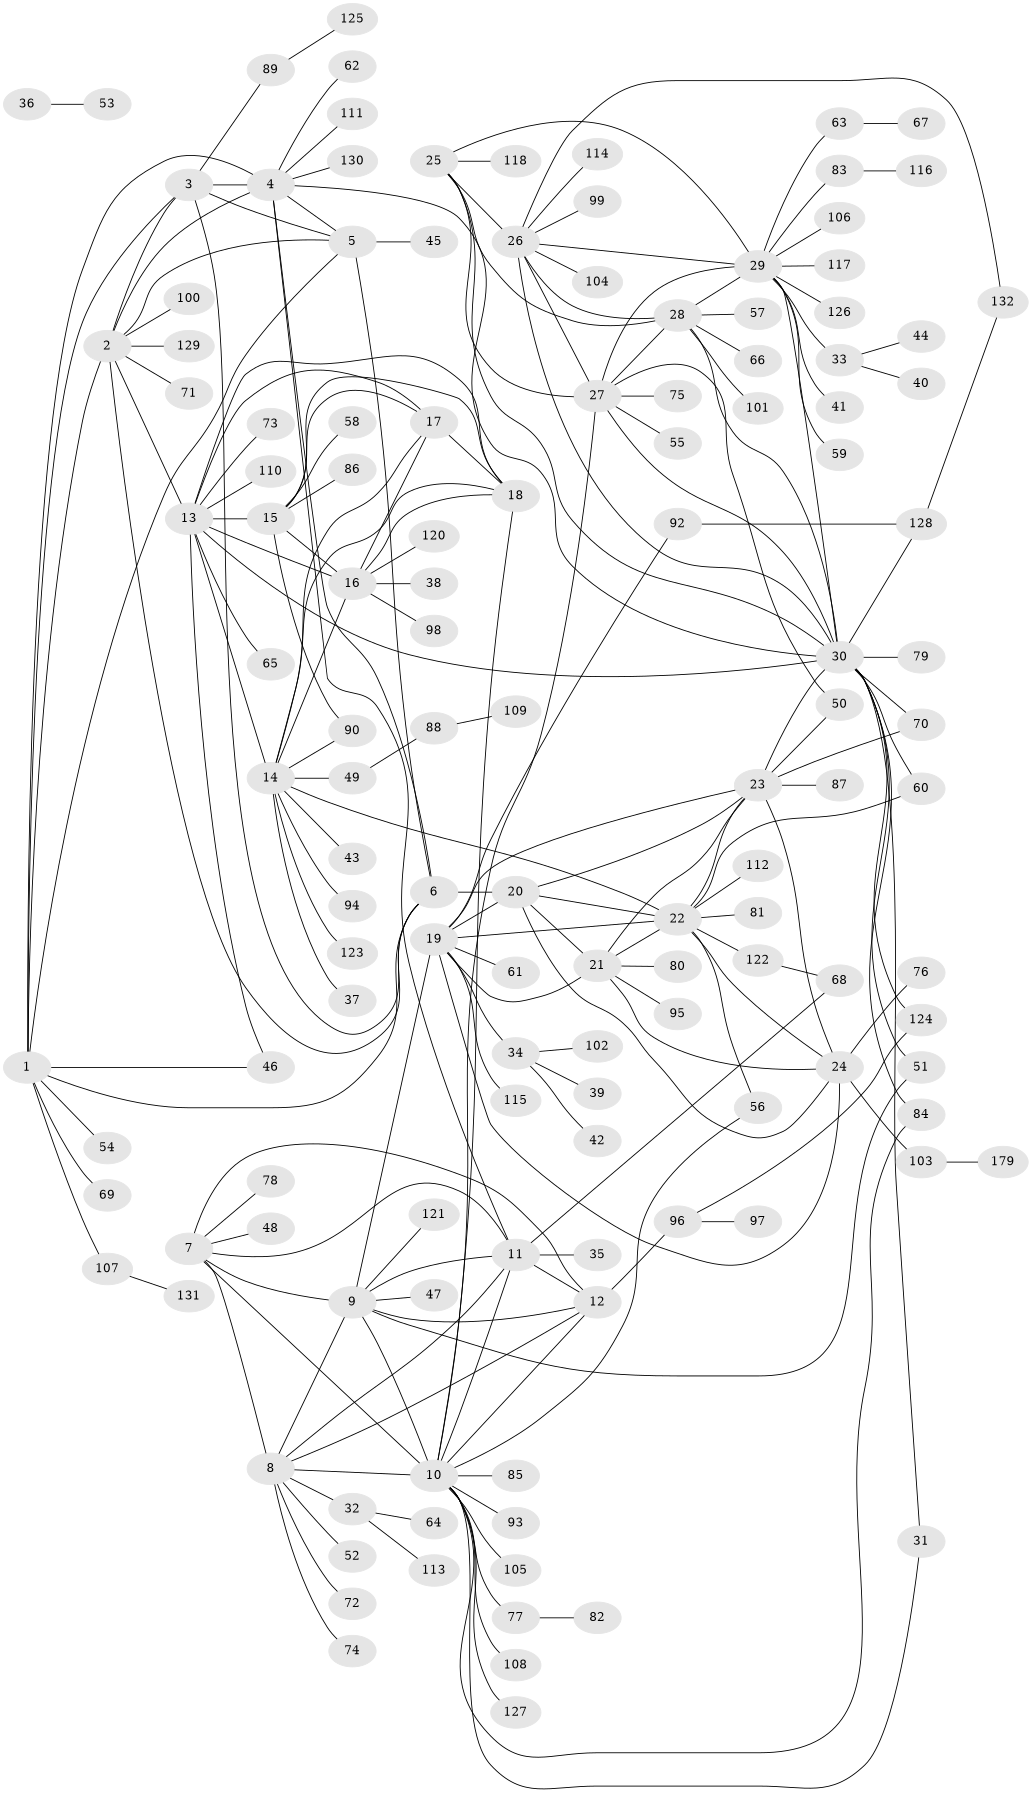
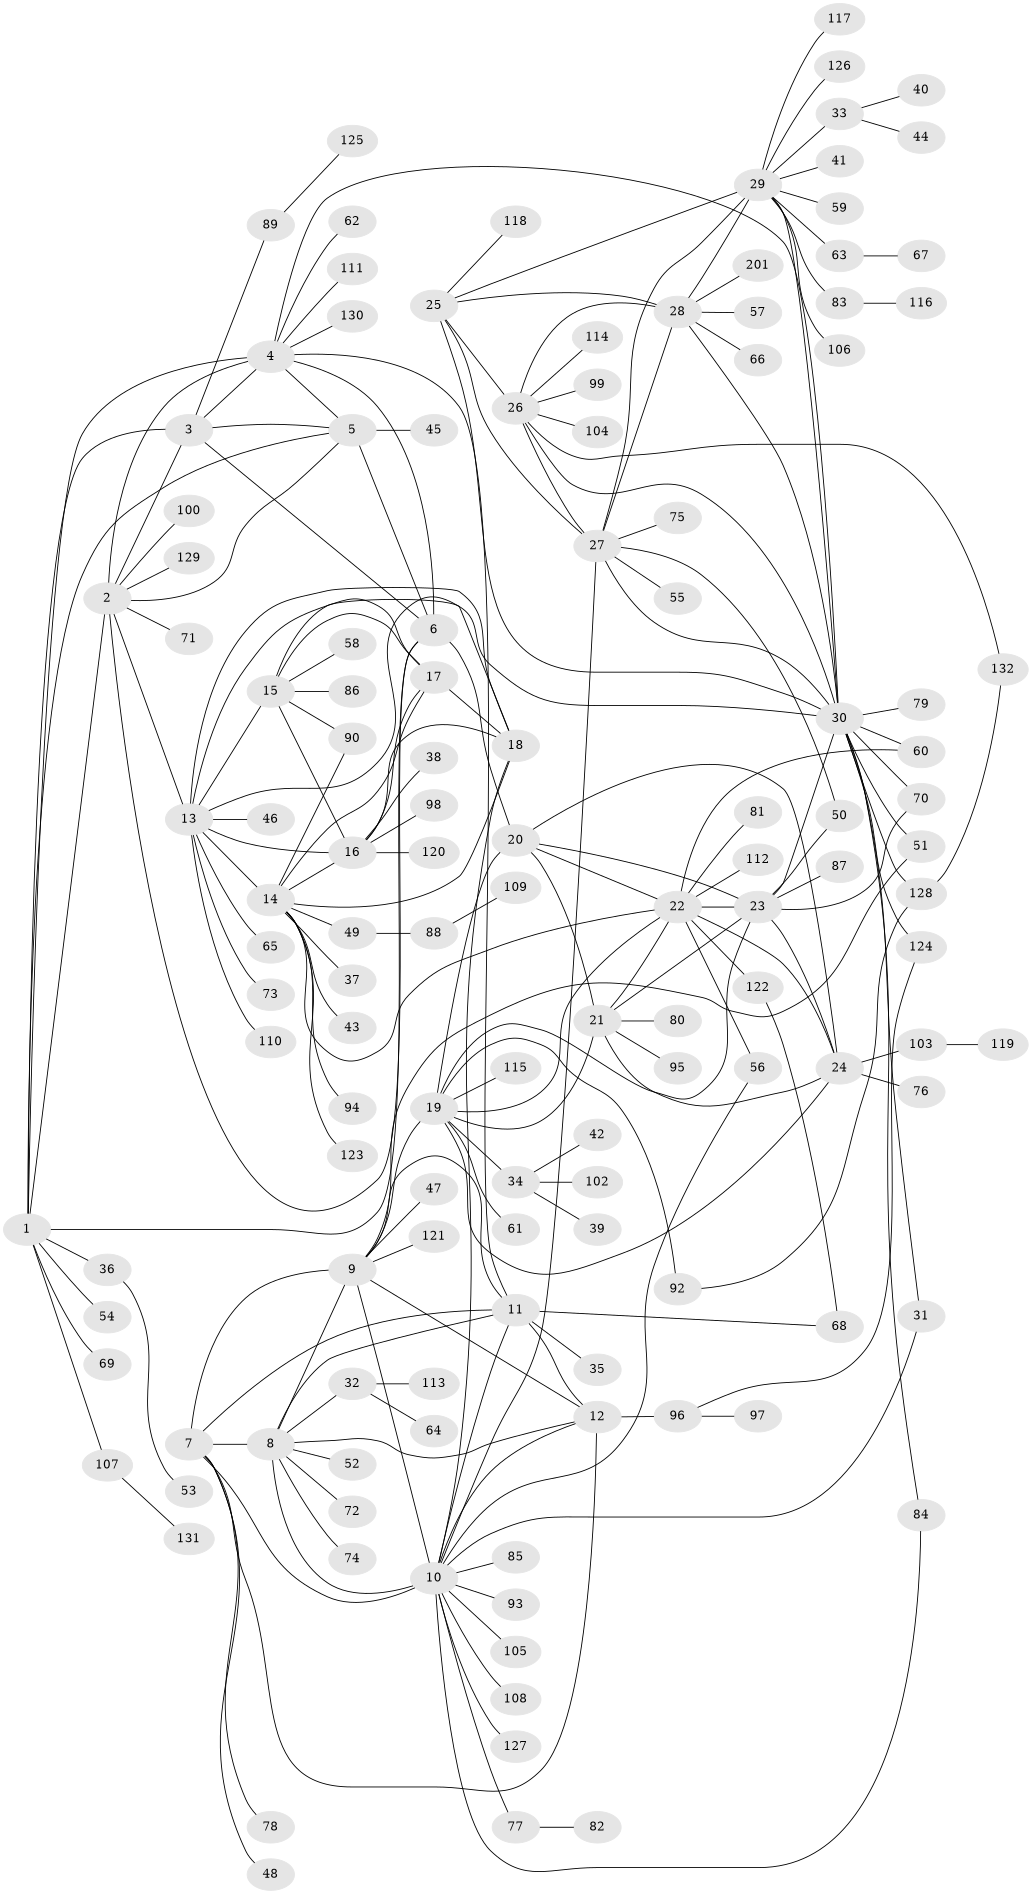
  graph {
    rankdir=LR
    node [color=gray90 style=filled]
    1
    2
    3
    4
    5
    6
    36
    54
    69
    107
    13
    71
    100
    129
    89
    11
    30
    62
    111
    130
    45
    20
    53
    131
    18
    14
    15
    16
    17
    46
    65
    73
    110
    125
    12
    35
    68
    51
    31
    84
    60
    70
    79
    124
    128
    22
    21
    23
    24
    7
    8
    9
    10
    48
    78
    32
    52
    72
    74
    19
    47
    121
    27
    56
    77
    85
    93
    105
    108
    127
    96
    64
    113
    34
    61
    92
    115
    50
    28
    29
    55
    75
    82
    97
    37
    43
    49
    94
    123
    90
    58
    86
    38
    98
    120
    81
    112
    122
    88
    80
    95
    87
    76
    103
    39
    42
    102
-   119 [label=179]
+   119
    25
    26
    118
    99
    104
    114
    132
    57
    66
-   101
+   101 [label=201]
    33
    41
    59
    63
    83
    106
    117
    126
    40
    44
    67
    116
    109
    1 -- 2
    1 -- 3
    1 -- 4
    1 -- 5
    1 -- 6
-   1 -- 46
+   1 -- 36
    1 -- 54
    1 -- 69
    1 -- 107
    2 -- 3
    2 -- 4
    2 -- 5
    2 -- 6
    2 -- 13
    2 -- 71
    2 -- 100
    2 -- 129
    3 -- 4
    3 -- 5
    3 -- 6
    3 -- 89
    4 -- 5
    4 -- 6
    4 -- 11
    4 -- 30
    4 -- 62
    4 -- 111
    4 -- 130
    5 -- 6
    5 -- 45
    6 -- 20
    36 -- 53
    107 -- 131
    13 -- 30
    13 -- 18
    13 -- 14
    13 -- 15
    13 -- 16
    13 -- 17
    13 -- 46
    13 -- 65
    13 -- 73
    13 -- 110
    89 -- 125
    11 -- 12
    11 -- 35
    11 -- 68
    30 -- 51
    30 -- 31
    30 -- 84
    30 -- 60
    30 -- 70
    30 -- 79
    30 -- 124
    30 -- 128
    20 -- 22
    20 -- 21
    20 -- 23
    20 -- 24
    14 -- 18
    14 -- 16
    14 -- 17
    14 -- 22
    14 -- 37
    14 -- 43
    14 -- 49
    14 -- 94
    14 -- 123
    14 -- 90
    15 -- 18
    15 -- 16
    15 -- 17
    15 -- 90
    15 -- 58
    15 -- 86
    16 -- 18
    16 -- 17
    16 -- 38
    16 -- 98
    16 -- 120
    17 -- 18
    12 -- 96
    128 -- 132
    22 -- 60
    22 -- 23
    22 -- 24
    22 -- 56
    22 -- 81
    22 -- 112
    22 -- 122
    21 -- 22
    21 -- 23
    21 -- 24
    21 -- 80
    21 -- 95
    23 -- 30
    23 -- 70
    23 -- 24
    23 -- 50
    23 -- 87
    24 -- 76
    24 -- 103
    7 -- 11
    7 -- 12
    7 -- 8
    7 -- 9
    7 -- 10
    7 -- 48
    7 -- 78
    8 -- 11
    8 -- 12
    8 -- 9
    8 -- 10
    8 -- 32
    8 -- 52
    8 -- 72
    8 -- 74
    9 -- 11
    9 -- 12
    9 -- 51
    9 -- 10
    9 -- 19
    9 -- 47
    9 -- 121
    10 -- 11
    10 -- 18
    10 -- 12
    10 -- 31
    10 -- 84
    10 -- 27
    10 -- 56
    10 -- 77
    10 -- 85
    10 -- 93
    10 -- 105
    10 -- 108
    10 -- 127
    32 -- 64
    32 -- 113
    19 -- 20
    19 -- 22
    19 -- 21
    19 -- 23
    19 -- 24
    19 -- 34
    19 -- 61
    19 -- 92
    19 -- 115
    27 -- 30
    27 -- 50
    27 -- 28
    27 -- 29
    27 -- 55
    27 -- 75
    77 -- 82
    96 -- 124
    96 -- 97
    34 -- 39
    34 -- 42
    34 -- 102
    92 -- 128
    28 -- 30
    28 -- 29
    28 -- 57
    28 -- 66
    28 -- 101
    29 -- 30
    29 -- 33
    29 -- 41
    29 -- 59
    29 -- 63
    29 -- 83
    29 -- 106
    29 -- 117
    29 -- 126
    49 -- 88
    122 -- 68
    88 -- 109
    103 -- 119
    25 -- 30
    25 -- 27
    25 -- 28
    25 -- 29
    25 -- 26
    25 -- 118
    26 -- 30
    26 -- 27
    26 -- 28
-   26 -- 29
    26 -- 99
    26 -- 104
    26 -- 114
    26 -- 132
    33 -- 40
    33 -- 44
    63 -- 67
    83 -- 116
  }
